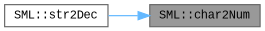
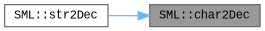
  digraph {
    rankdir=RL
    fontname="Liberation Mono"
    node [fontname="Liberation Mono" fontsize=10 shape=box style=filled]
-   n1 [color=gray40 fillcolor=grey60 fontcolor=black height=0.2 label="SML::char2Num" width=0.4]
+   n1 [color=gray40 fillcolor=grey60 fontcolor=black height=0.2 label="SML::char2Dec" width=0.4]
    n2 [color=grey40 fillcolor=white height=0.2 label="SML::str2Dec" width=0.4]
    n1 -> n2 [color=steelblue1 dir=back fontname="Liberation Mono" fontsize=10 labelfontname=Helvetica labelfontsize=10 style=solid]
  }
